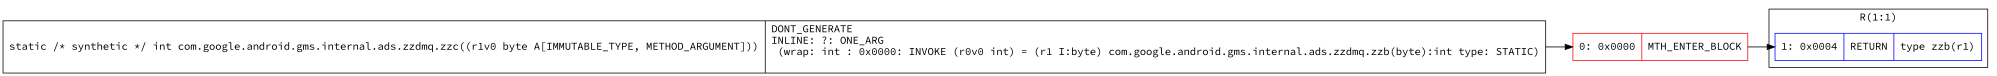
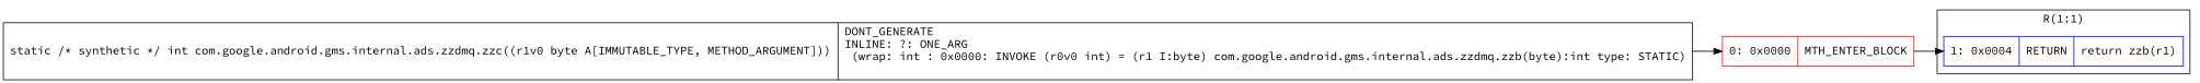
  digraph {
    rankdir=LR
    fontname="Source Code Pro"
    node [shape=record fontname="Source Code Pro"]
    edge [fontname="Source Code Pro"]
-   n1 [color=blue label="{1\:\ 0x0004|RETURN\l|type zzb(r1)\l}"]
+   n1 [color=blue label="{1\:\ 0x0004|RETURN\l|return zzb(r1)\l}"]
    n2 [color=red label="{0\:\ 0x0000|MTH_ENTER_BLOCK\l}"]
    n3 [label="{static \/* synthetic *\/ int com.google.android.gms.internal.ads.zzdmq.zzc((r1v0 byte A[IMMUTABLE_TYPE, METHOD_ARGUMENT]))  | DONT_GENERATE\lINLINE: ?: ONE_ARG  \l  (wrap: int : 0x0000: INVOKE  (r0v0 int) = (r1 I:byte) com.google.android.gms.internal.ads.zzdmq.zzb(byte):int type: STATIC)\l\l}"]
    subgraph cluster_1 {
      label="R(1:1)"
      n1
    }
    n2 -> n1
    n3 -> n2
  }
